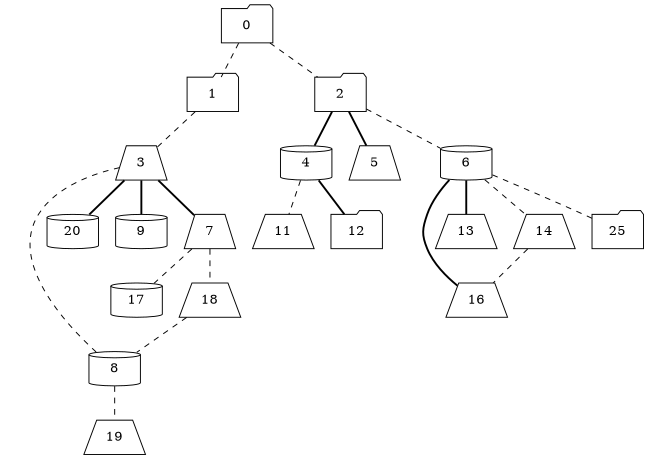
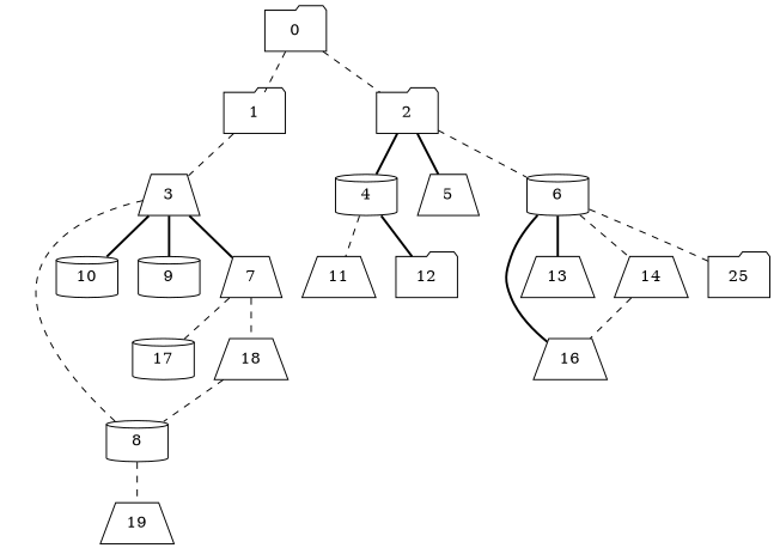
  graph {
    node [shape=trapezium]
    edge [style=dashed]
    0 [shape=folder]
    1 [shape=folder]
    2 [shape=folder]
    3
    4 [shape=cylinder]
    5
    6 [shape=cylinder]
    8 [shape=cylinder]
-   10 [shape=cylinder label=20]
+   10 [shape=cylinder]
    9 [shape=cylinder]
    7
    11
    12 [shape=folder]
    16
    13
    14
    n17 [label=25 shape=folder]
    19
    17 [shape=cylinder]
    18
    0 -- 1
    0 -- 2
    1 -- 3
    2 -- 4 [style=bold]
    2 -- 5 [style=bold]
    2 -- 6
    3 -- 8
    3 -- 10 [style=bold]
    3 -- 9 [style=bold]
    3 -- 7 [style=bold]
    4 -- 11
    4 -- 12 [style=bold]
    6 -- 16 [style=bold]
    6 -- 13 [style=bold]
    6 -- 14
    6 -- n17
    8 -- 19
    7 -- 17
    7 -- 18
    14 -- 16
    18 -- 8
  }
